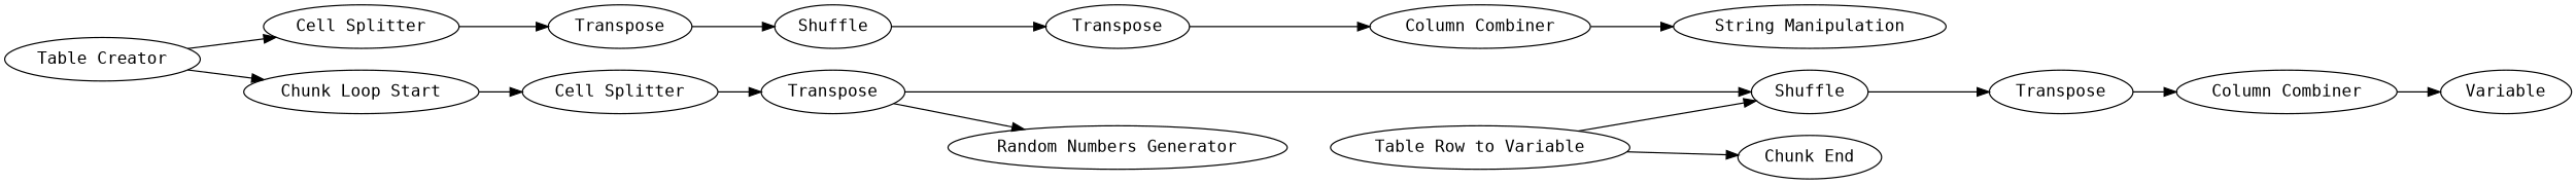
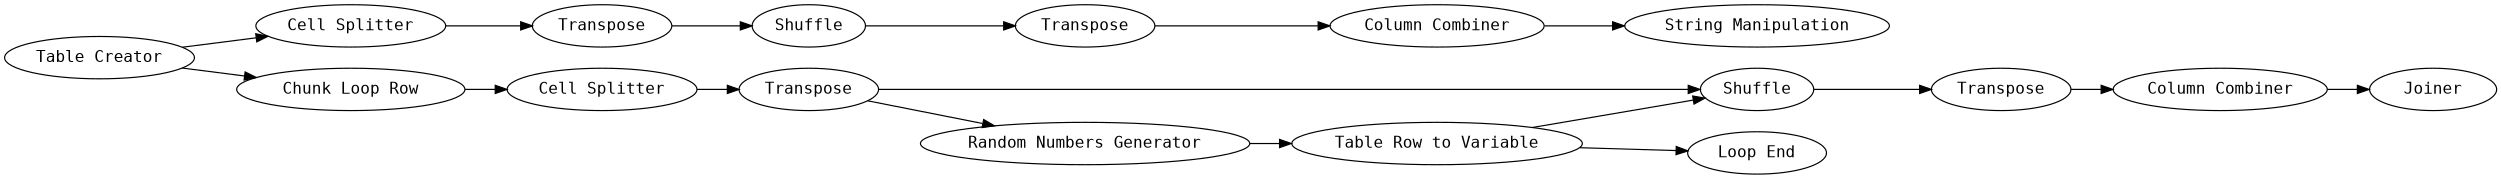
  digraph {
    fontname="DejaVu Sans Mono"
    rankdir=LR
    node [fontname="DejaVu Sans Mono"]
    edge [fontname="DejaVu Sans Mono"]
    n1 [label="Table Row to Variable"]
    n2 [label=Shuffle]
-   n3 [label="Chunk End"]
+   n3 [label="Loop End"]
    n4 [label=Transpose]
    n5 [label="Column Combiner"]
    n6 [label="Random Numbers Generator"]
    n7 [label=Shuffle]
    n8 [label=Transpose]
    n9 [label="Column Combiner"]
    n10 [label="String Manipulation"]
-   n11 [label=Variable]
+   n11 [label=Joiner]
    n12 [label=Transpose]
    n13 [label="Cell Splitter"]
    n14 [label=Transpose]
    n15 [label="Table Creator"]
-   n16 [label="Chunk Loop Start"]
+   n16 [label="Chunk Loop Row"]
    n17 [label="Cell Splitter"]
    n1 -> n2
    n1 -> n3
    n2 -> n4
    n4 -> n5
    n5 -> n11
+   n6 -> n1
    n7 -> n8
    n8 -> n9
    n9 -> n10
    n12 -> n2
    n12 -> n6
    n13 -> n14
    n14 -> n7
    n15 -> n13
    n15 -> n16
    n16 -> n17
    n17 -> n12
  }
